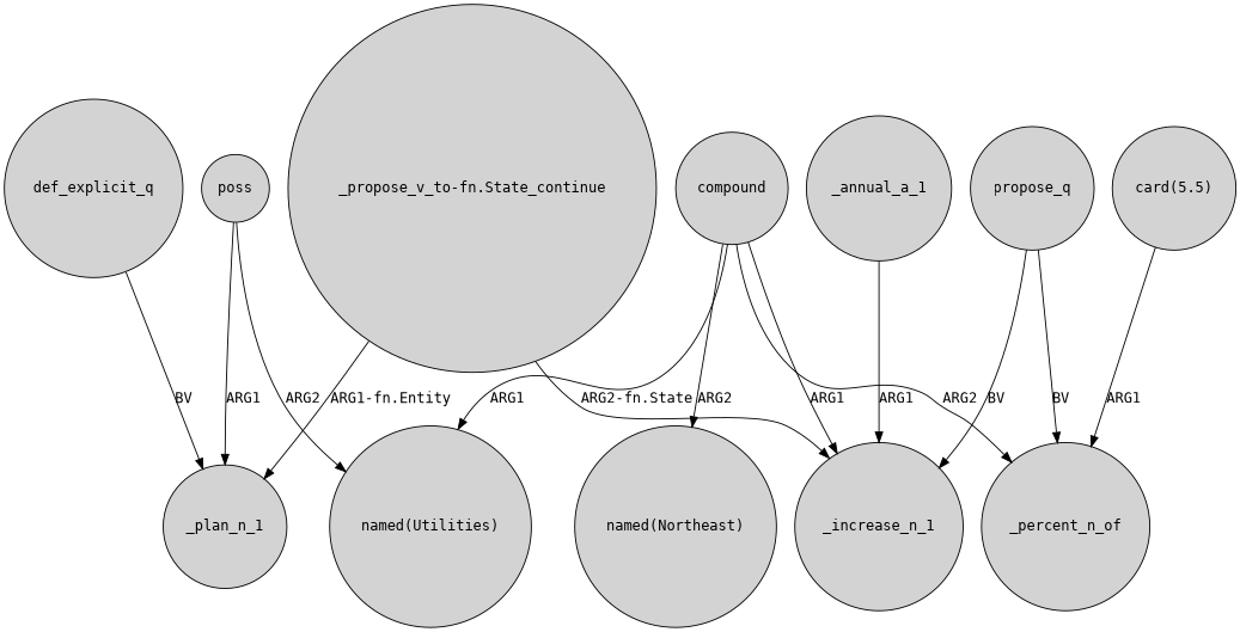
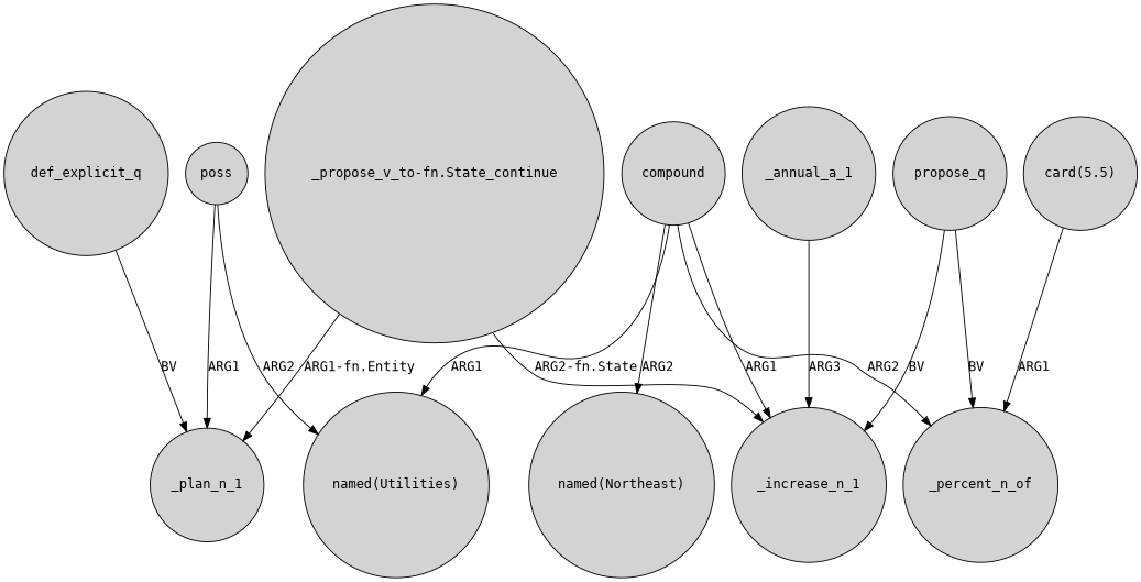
  digraph {
    fontname="DejaVu Sans Mono"
    node [fontname="DejaVu Sans Mono" shape=circle style=filled]
    edge [fontname="DejaVu Sans Mono"]
    poss
    _plan_n_1
    "named(Utilities)"
    n4 [label=propose_q]
    _percent_n_of
    _increase_n_1
    compound
    "named(Northeast)"
    _annual_a_1
    "card(5.5)"
    "_propose_v_to-fn.State_continue"
    def_explicit_q
    poss -> _plan_n_1 [label=ARG1]
    poss -> "named(Utilities)" [label=ARG2]
    n4 -> _percent_n_of [label=BV]
    n4 -> _increase_n_1 [label=BV]
    compound -> "named(Utilities)" [label=ARG1]
    compound -> _percent_n_of [label=ARG2]
    compound -> _increase_n_1 [label=ARG1]
    compound -> "named(Northeast)" [label=ARG2]
-   _annual_a_1 -> _increase_n_1 [label=ARG1]
+   _annual_a_1 -> _increase_n_1 [label=ARG3]
    "card(5.5)" -> _percent_n_of [label=ARG1]
    "_propose_v_to-fn.State_continue" -> _plan_n_1 [label="ARG1-fn.Entity"]
    "_propose_v_to-fn.State_continue" -> _increase_n_1 [label="ARG2-fn.State"]
    def_explicit_q -> _plan_n_1 [label=BV]
  }
